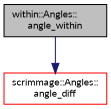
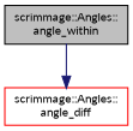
  digraph {
    rankdir=TB
    fontname=Lato
    node [fontname=Lato fontsize=10 shape=record style=filled]
-   n1 [color=black fillcolor=grey75 fontcolor=black height=0.2 label="within::Angles::\langle_within" width=0.4]
+   n1 [color=black fillcolor=grey75 fontcolor=black height=0.2 label="scrimmage::Angles::\langle_within" width=0.4]
    n2 [color=red fillcolor=white height=0.2 label="scrimmage::Angles::\langle_diff" width=0.4]
    n1 -> n2 [color=midnightblue fontname=Lato fontsize=10 labelfontname=Helvetica labelfontsize=10 style=solid]
  }
